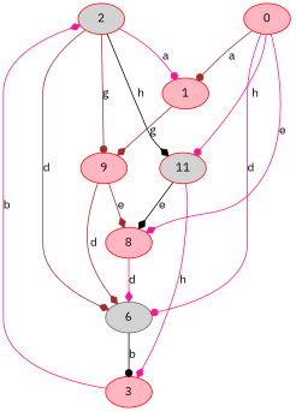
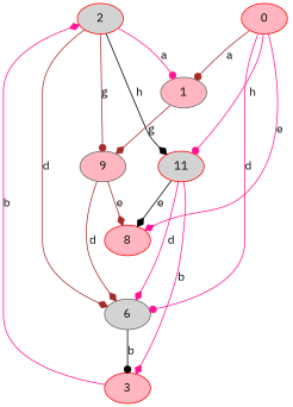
  strict digraph {
    fontname="IBM Plex Sans"
    node [color=red fillcolor=lightpink fontname="IBM Plex Sans" style=filled]
    edge [arrowhead=diamond color=deeppink fontname="IBM Plex Sans"]
    2 [fillcolor=lightgrey]
-   1
+   1 [color=gray40]
    6 [color=gray40 fillcolor=lightgrey]
-   9
+   9 [color=gray40]
    11 [fillcolor=lightgrey]
    3
    8
    0
    2 -> 1 [arrowhead=dot label=a]
    2 -> 6 [color=brown label=d]
    2 -> 9 [arrowhead=dot color=brown label=g]
    2 -> 11 [color=black label=h]
    1 -> 9 [color=brown label=g]
    6 -> 3 [arrowhead=dot color=black label=b]
    9 -> 6 [color=brown label=d]
    9 -> 8 [color=brown label=e]
-   11 -> 3 [label=h]
+   11 -> 3 [label=b]
    11 -> 8 [color=black label=e]
    3 -> 2 [label=b]
-   8 -> 6 [label=d]
+   11 -> 6 [label=d]
    0 -> 1 [arrowhead=dot color=brown label=a]
    0 -> 6 [arrowhead=dot label=d]
    0 -> 11 [arrowhead=dot label=h]
    0 -> 8 [label=e]
  }
